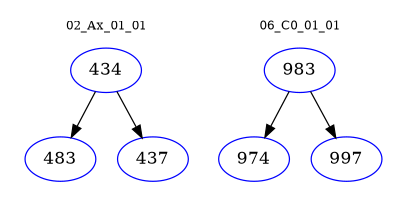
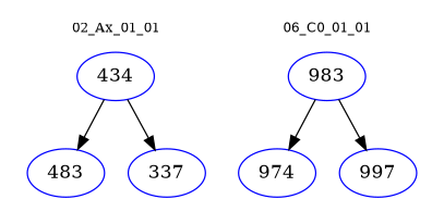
  digraph {
    node [color=blue]
    edge [color=black]
    n1 [label=434]
    n2 [label=483]
-   n3 [label=437]
+   n3 [label=337]
    n4 [label=983]
    n5 [label=974]
    n6 [label=997]
    subgraph cluster_1 {
      color=white
      fontsize=10
      label="02_Ax_01_01"
      n1
      n2
      n3
    }
    subgraph cluster_2 {
      color=white
      fontsize=10
      label="06_C0_01_01"
      n4
      n5
      n6
    }
    n1 -> n2
    n1 -> n3
    n4 -> n5
    n4 -> n6
  }
